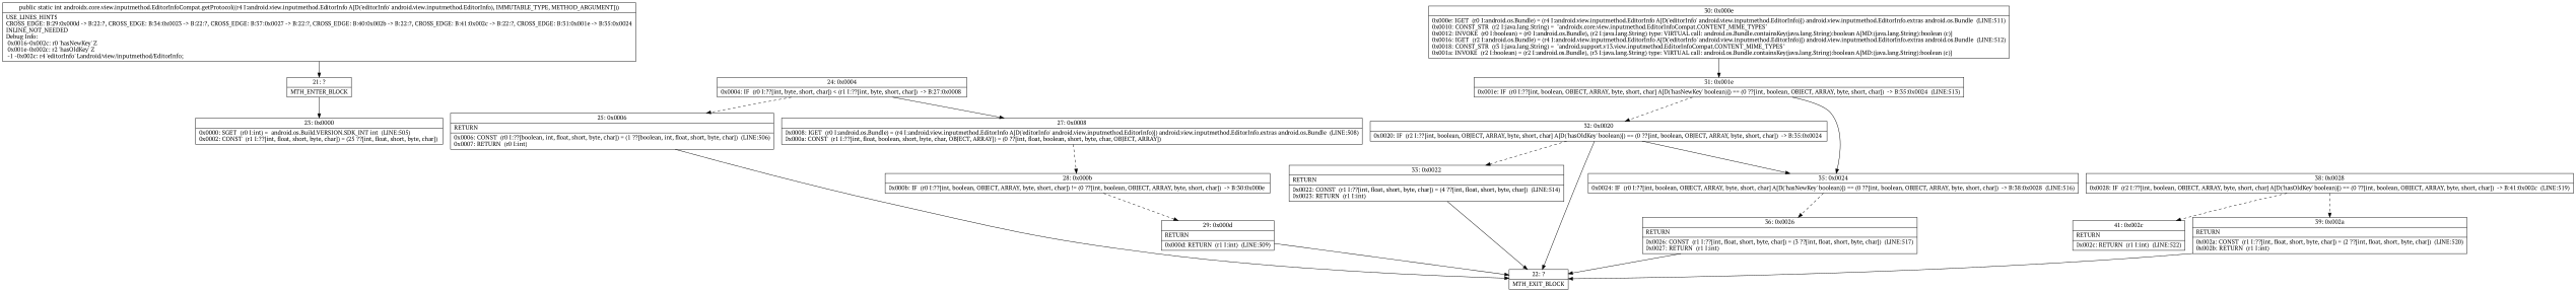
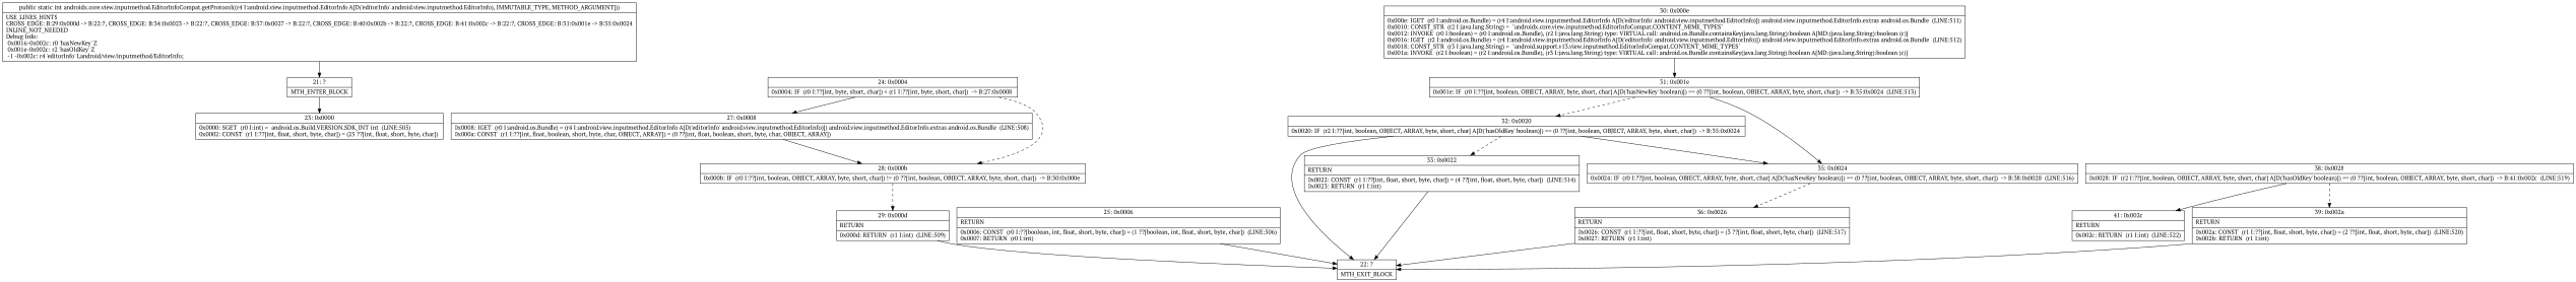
  digraph {
    fontname="PT Serif"
    node [fontname="PT Serif" shape=record]
    edge [fontname="PT Serif"]
    n1 [label="{21\:\ ?|MTH_ENTER_BLOCK\l}"]
    n2 [label="{23\:\ 0x0000|0x0000: SGET  (r0 I:int) =  android.os.Build.VERSION.SDK_INT int  (LINE:505)\l0x0002: CONST  (r1 I:??[int, float, short, byte, char]) = (25 ??[int, float, short, byte, char]) \l}"]
    n3 [label="{24\:\ 0x0004|0x0004: IF  (r0 I:??[int, byte, short, char]) \< (r1 I:??[int, byte, short, char])  \-\> B:27:0x0008 \l}"]
    n4 [label="{25\:\ 0x0006|RETURN\l|0x0006: CONST  (r0 I:??[boolean, int, float, short, byte, char]) = (1 ??[boolean, int, float, short, byte, char])  (LINE:506)\l0x0007: RETURN  (r0 I:int) \l}"]
    n5 [label="{27\:\ 0x0008|0x0008: IGET  (r0 I:android.os.Bundle) = (r4 I:android.view.inputmethod.EditorInfo A[D('editorInfo' android.view.inputmethod.EditorInfo)]) android.view.inputmethod.EditorInfo.extras android.os.Bundle  (LINE:508)\l0x000a: CONST  (r1 I:??[int, float, boolean, short, byte, char, OBJECT, ARRAY]) = (0 ??[int, float, boolean, short, byte, char, OBJECT, ARRAY]) \l}"]
    n6 [label="{22\:\ ?|MTH_EXIT_BLOCK\l}"]
    n7 [label="{28\:\ 0x000b|0x000b: IF  (r0 I:??[int, boolean, OBJECT, ARRAY, byte, short, char]) != (0 ??[int, boolean, OBJECT, ARRAY, byte, short, char])  \-\> B:30:0x000e \l}"]
    n8 [label="{29\:\ 0x000d|RETURN\l|0x000d: RETURN  (r1 I:int)  (LINE:509)\l}"]
    n9 [label="{30\:\ 0x000e|0x000e: IGET  (r0 I:android.os.Bundle) = (r4 I:android.view.inputmethod.EditorInfo A[D('editorInfo' android.view.inputmethod.EditorInfo)]) android.view.inputmethod.EditorInfo.extras android.os.Bundle  (LINE:511)\l0x0010: CONST_STR  (r2 I:java.lang.String) =  \"androidx.core.view.inputmethod.EditorInfoCompat.CONTENT_MIME_TYPES\" \l0x0012: INVOKE  (r0 I:boolean) = (r0 I:android.os.Bundle), (r2 I:java.lang.String) type: VIRTUAL call: android.os.Bundle.containsKey(java.lang.String):boolean A[MD:(java.lang.String):boolean (c)]\l0x0016: IGET  (r2 I:android.os.Bundle) = (r4 I:android.view.inputmethod.EditorInfo A[D('editorInfo' android.view.inputmethod.EditorInfo)]) android.view.inputmethod.EditorInfo.extras android.os.Bundle  (LINE:512)\l0x0018: CONST_STR  (r3 I:java.lang.String) =  \"android.support.v13.view.inputmethod.EditorInfoCompat.CONTENT_MIME_TYPES\" \l0x001a: INVOKE  (r2 I:boolean) = (r2 I:android.os.Bundle), (r3 I:java.lang.String) type: VIRTUAL call: android.os.Bundle.containsKey(java.lang.String):boolean A[MD:(java.lang.String):boolean (c)]\l}"]
    n10 [label="{31\:\ 0x001e|0x001e: IF  (r0 I:??[int, boolean, OBJECT, ARRAY, byte, short, char] A[D('hasNewKey' boolean)]) == (0 ??[int, boolean, OBJECT, ARRAY, byte, short, char])  \-\> B:35:0x0024  (LINE:513)\l}"]
    n11 [label="{32\:\ 0x0020|0x0020: IF  (r2 I:??[int, boolean, OBJECT, ARRAY, byte, short, char] A[D('hasOldKey' boolean)]) == (0 ??[int, boolean, OBJECT, ARRAY, byte, short, char])  \-\> B:35:0x0024 \l}"]
    n12 [label="{35\:\ 0x0024|0x0024: IF  (r0 I:??[int, boolean, OBJECT, ARRAY, byte, short, char] A[D('hasNewKey' boolean)]) == (0 ??[int, boolean, OBJECT, ARRAY, byte, short, char])  \-\> B:38:0x0028  (LINE:516)\l}"]
    n13 [label="{33\:\ 0x0022|RETURN\l|0x0022: CONST  (r1 I:??[int, float, short, byte, char]) = (4 ??[int, float, short, byte, char])  (LINE:514)\l0x0023: RETURN  (r1 I:int) \l}"]
    n14 [label="{36\:\ 0x0026|RETURN\l|0x0026: CONST  (r1 I:??[int, float, short, byte, char]) = (3 ??[int, float, short, byte, char])  (LINE:517)\l0x0027: RETURN  (r1 I:int) \l}"]
    n15 [label="{38\:\ 0x0028|0x0028: IF  (r2 I:??[int, boolean, OBJECT, ARRAY, byte, short, char] A[D('hasOldKey' boolean)]) == (0 ??[int, boolean, OBJECT, ARRAY, byte, short, char])  \-\> B:41:0x002c  (LINE:519)\l}"]
    n16 [label="{39\:\ 0x002a|RETURN\l|0x002a: CONST  (r1 I:??[int, float, short, byte, char]) = (2 ??[int, float, short, byte, char])  (LINE:520)\l0x002b: RETURN  (r1 I:int) \l}"]
    n17 [label="{41\:\ 0x002c|RETURN\l|0x002c: RETURN  (r1 I:int)  (LINE:522)\l}"]
    n18 [label="{public static int androidx.core.view.inputmethod.EditorInfoCompat.getProtocol((r4 I:android.view.inputmethod.EditorInfo A[D('editorInfo' android.view.inputmethod.EditorInfo), IMMUTABLE_TYPE, METHOD_ARGUMENT]))  | USE_LINES_HINTS\lCROSS_EDGE: B:29:0x000d \-\> B:22:?, CROSS_EDGE: B:34:0x0023 \-\> B:22:?, CROSS_EDGE: B:37:0x0027 \-\> B:22:?, CROSS_EDGE: B:40:0x002b \-\> B:22:?, CROSS_EDGE: B:41:0x002c \-\> B:22:?, CROSS_EDGE: B:31:0x001e \-\> B:35:0x0024\lINLINE_NOT_NEEDED\lDebug Info:\l  0x0016\-0x002c: r0 'hasNewKey' Z\l  0x001e\-0x002c: r2 'hasOldKey' Z\l  \-1 \-0x002c: r4 'editorInfo' Landroid\/view\/inputmethod\/EditorInfo;\l}"]
    n1 -> n2
-   n3 -> n4 [style=dashed]
+   n3 -> n7 [style=dashed]
    n3 -> n5
    n4 -> n6
-   n5 -> n7 [style=dashed]
+   n5 -> n7
    n7 -> n8 [style=dashed]
    n8 -> n6
    n9 -> n10
    n10 -> n11 [style=dashed]
    n10 -> n12
    n11 -> n6
    n11 -> n12
    n11 -> n13 [style=dashed]
    n12 -> n14 [style=dashed]
    n13 -> n6
    n14 -> n6
    n15 -> n16 [style=dashed]
-   n15 -> n17 [style=dashed]
+   n15 -> n17
    n16 -> n6
    n18 -> n1
  }
